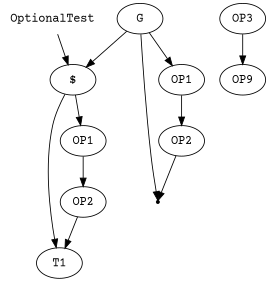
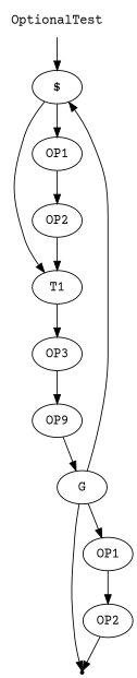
  digraph {
    fontname="Courier Prime"
    rankdir=TB
    node [fontname="Courier Prime" shape=oval]
    edge [fontname="Courier Prime"]
    n1 [label=OptionalTest shape=plaintext]
    n2 [label="$"]
    n3 [label=T1]
    n4 [label=OP1]
    end [shape=point]
    n6 [label=OP3]
    n7 [label=OP2]
    n8 [label=G]
    n9 [label=OP1]
    n10 [label=OP9]
    n11 [label=OP2]
    n1 -> n2
    n2 -> n3
    n2 -> n4
+   n3 -> n6
    n4 -> n7
    n6 -> n10
    n7 -> n3
    n8 -> n2
    n8 -> end
    n8 -> n9
    n9 -> n11
+   n10 -> n8
    n11 -> end
  }
